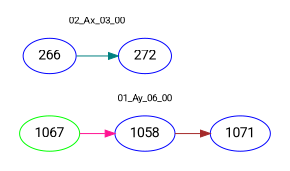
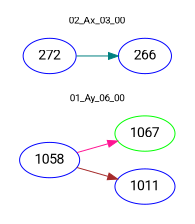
  digraph {
    fontname=Roboto
    rankdir=LR
    node [color=blue fontname=Roboto]
    edge [arrowhead=normal fontname=Roboto]
    n1 [label=1058]
-   n2 [label=1071]
+   n2 [label=1011]
    n3 [color=green label=1067]
    n4 [label=266]
    n5 [label=272]
    subgraph cluster_1 {
      color=white
      fontsize=10
      label="01_Ay_06_00"
      n1
      n2
      n3
    }
    subgraph cluster_2 {
      color=white
      fontsize=10
      label="02_Ax_03_00"
      n4
      n5
    }
    n1 -> n2 [color=brown]
-   n3 -> n1 [color=deeppink]
-   n4 -> n5 [color=teal]
+   n1 -> n3 [color=deeppink]
+   n5 -> n4 [color=teal]
  }
